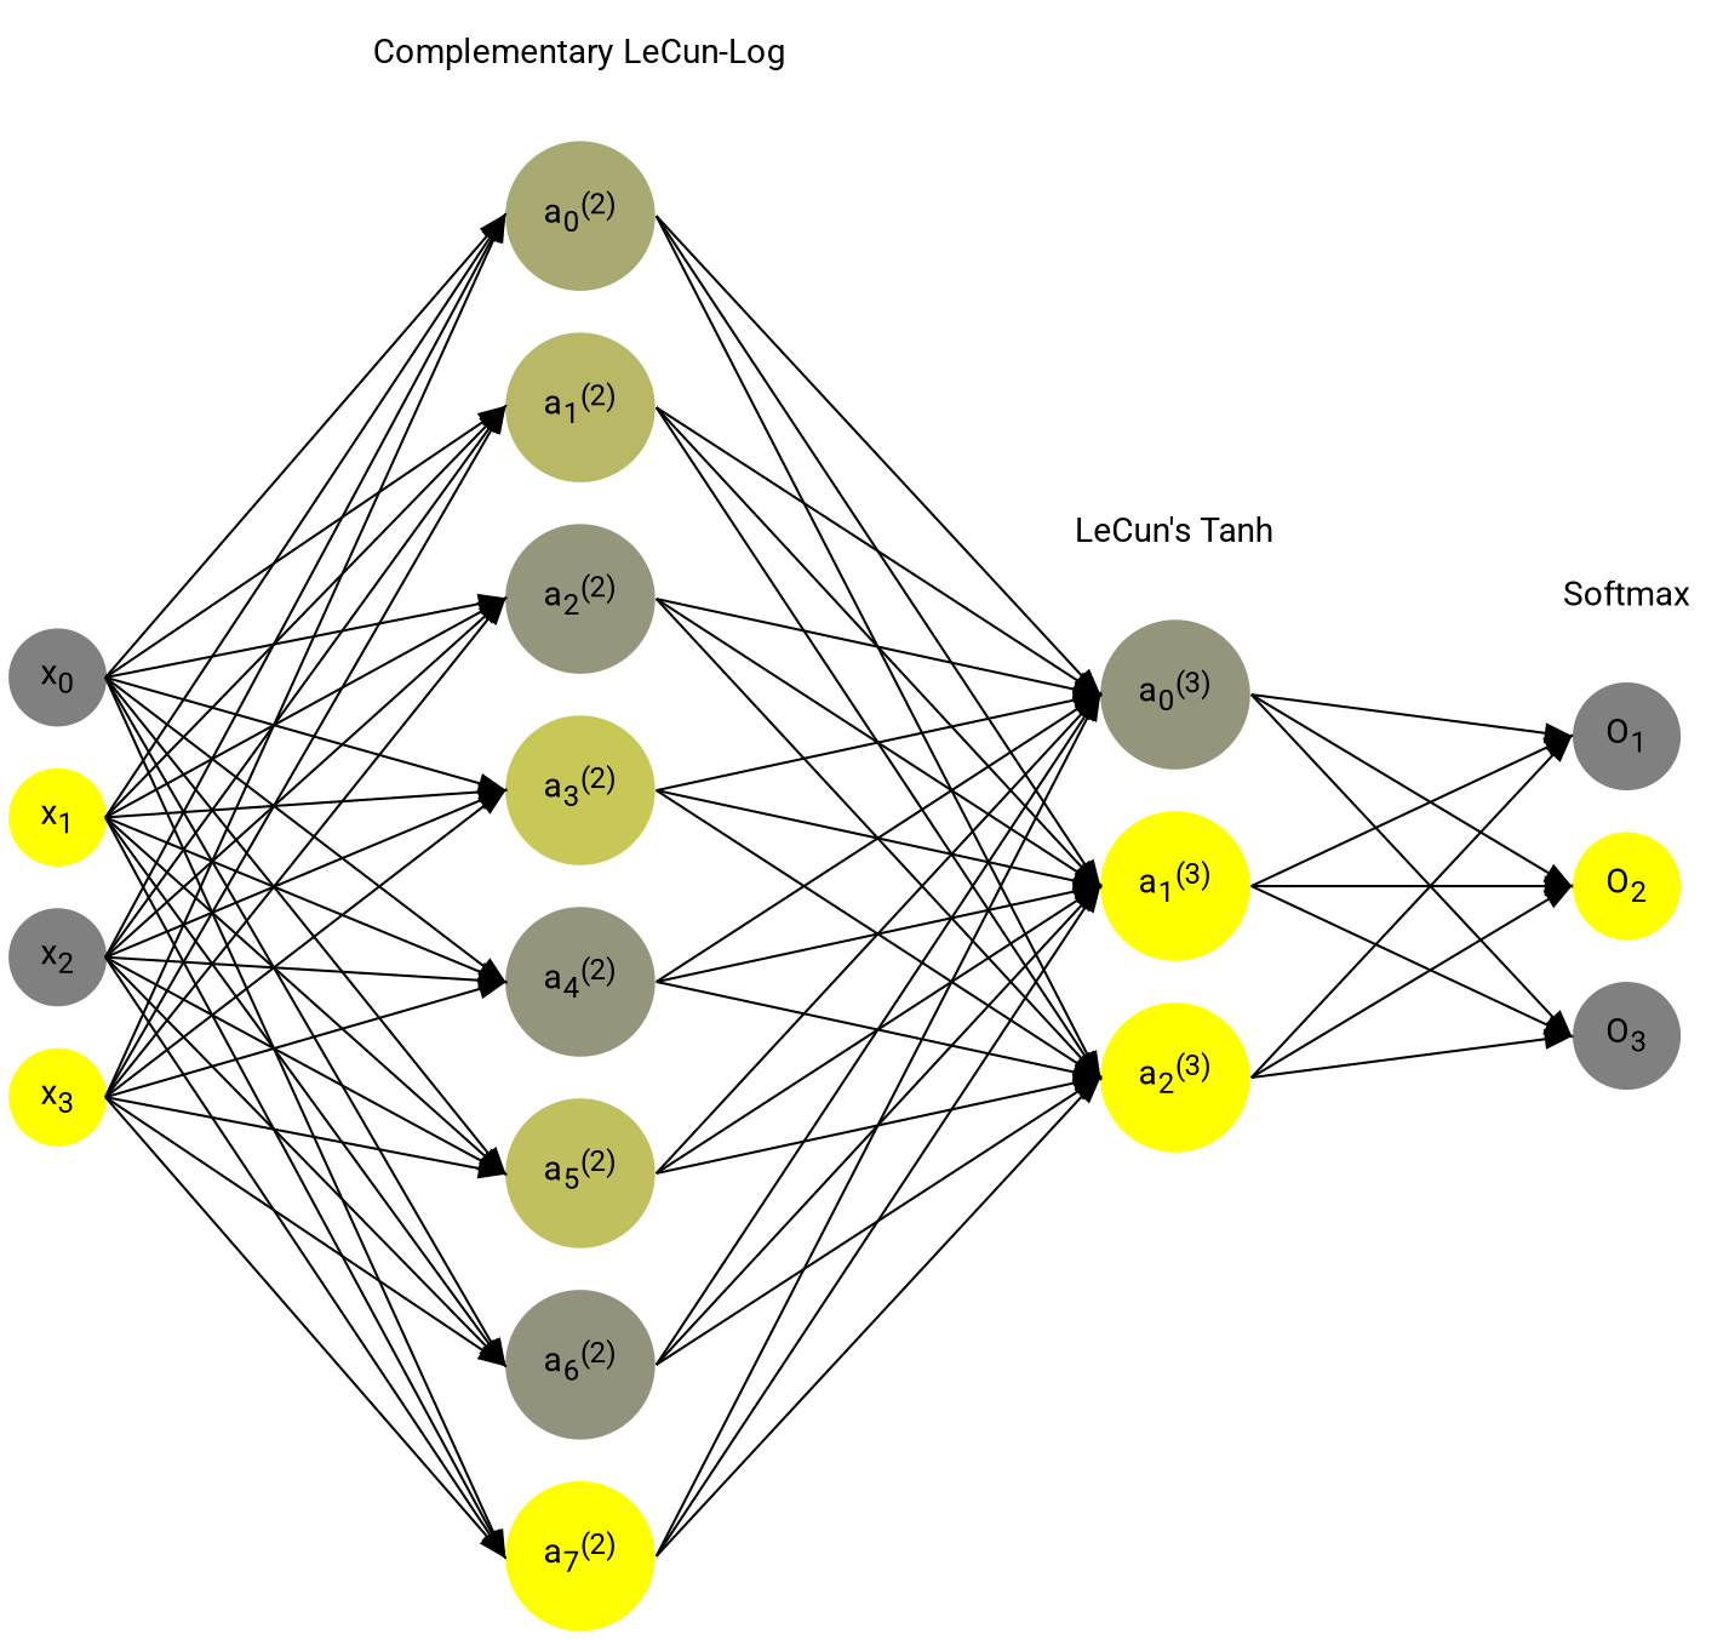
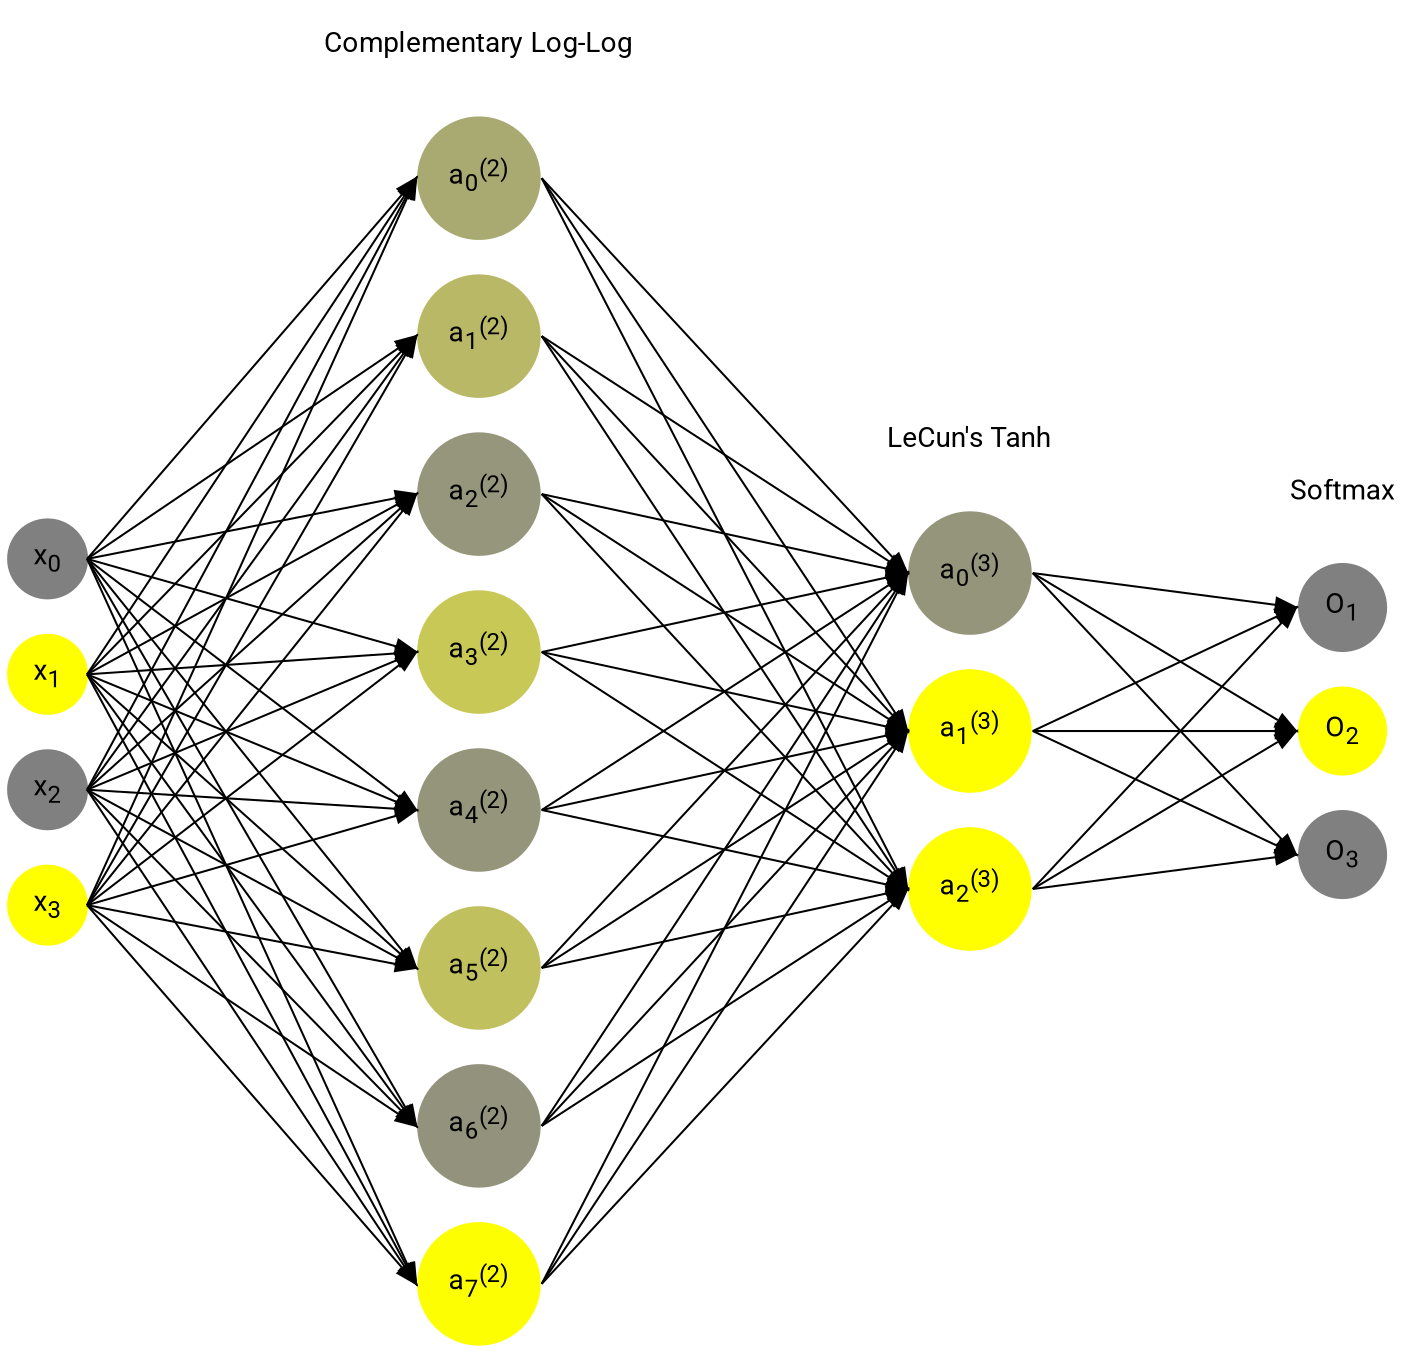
  digraph {
    rankdir=LR
    ranksep=1.4
    splines=false
    fontname=Roboto
    node [color="0.1667, 0.0, 0.5" fillcolor="0.1667, 0.0, 0.5" shape=circle style=filled fontname=Roboto]
    edge [headport=w style=solid tailport=e fontname=Roboto]
    n1 [label=<x<sub>0</sub>>]
    n2 [color="0.1667, 1.0, 1.0" fillcolor="0.1667, 1.0, 1.0" label=<x<sub>1</sub>>]
    n3 [label=<x<sub>2</sub>>]
    n4 [color="0.1667, 1.0, 1.0" fillcolor="0.1667, 1.0, 1.0" label=<x<sub>3</sub>>]
    n5 [color="0.1667, 0.323669, 0.661834" fillcolor="0.1667, 0.323669, 0.661834" label=<a<sub>0</sub><sup>(2)</sup>>]
    n6 [color="0.1667, 0.444594, 0.722297" fillcolor="0.1667, 0.444594, 0.722297" label=<a<sub>1</sub><sup>(2)</sup>>]
    n7 [color="0.1667, 0.173402, 0.586701" fillcolor="0.1667, 0.173402, 0.586701" label=<a<sub>2</sub><sup>(2)</sup>>]
    n8 [color="0.1667, 0.565557, 0.782778" fillcolor="0.1667, 0.565557, 0.782778" label=<a<sub>3</sub><sup>(2)</sup>>]
    n9 [color="0.1667, 0.164755, 0.582378" fillcolor="0.1667, 0.164755, 0.582378" label=<a<sub>4</sub><sup>(2)</sup>>]
    n10 [color="0.1667, 0.506470, 0.753235" fillcolor="0.1667, 0.506470, 0.753235" label=<a<sub>5</sub><sup>(2)</sup>>]
    n11 [color="0.1667, 0.150579, 0.575289" fillcolor="0.1667, 0.150579, 0.575289" label=<a<sub>6</sub><sup>(2)</sup>>]
    n12 [color="0.1667, 0.986994, 0.993497" fillcolor="0.1667, 0.986994, 0.993497" label=<a<sub>7</sub><sup>(2)</sup>>]
    n13 [color="0.1667, 0.167532, 0.583766" fillcolor="0.1667, 0.167532, 0.583766" label=<a<sub>0</sub><sup>(3)</sup>>]
    n14 [color="0.1667, 1.642696, 1.321348" fillcolor="0.1667, 1.642696, 1.321348" label=<a<sub>1</sub><sup>(3)</sup>>]
    n15 [color="0.1667, 1.482344, 1.241172" fillcolor="0.1667, 1.482344, 1.241172" label=<a<sub>2</sub><sup>(3)</sup>>]
    n16 [label=<O<sub>1</sub>>]
    n17 [color="0.1667, 1.0, 1.0" fillcolor="0.1667, 1.0, 1.0" label=<O<sub>2</sub>>]
    n18 [label=<O<sub>3</sub>>]
-   n19 [label="Complementary LeCun-Log" shape=plaintext color="" fillcolor="" style=""]
+   n19 [label="Complementary Log-Log" shape=plaintext color="" fillcolor="" style=""]
    n20 [label="LeCun's Tanh" shape=plaintext color="" fillcolor="" style=""]
    n21 [label=Softmax shape=plaintext color="" fillcolor="" style=""]
    subgraph sub_1 {
      n1
    }
    subgraph sub_2 {
      n2
    }
    subgraph sub_3 {
      n3
    }
    subgraph sub_4 {
      n4
    }
    subgraph sub_5 {
      n5
    }
    subgraph sub_6 {
      n6
    }
    subgraph sub_7 {
      n7
    }
    subgraph sub_8 {
      n8
    }
    subgraph sub_9 {
      n9
    }
    subgraph sub_10 {
      n10
    }
    subgraph sub_11 {
      n11
    }
    subgraph sub_12 {
      n12
    }
    subgraph sub_13 {
      n13
    }
    subgraph sub_14 {
      n14
    }
    subgraph sub_15 {
      n15
    }
    subgraph sub_16 {
      n16
    }
    subgraph sub_17 {
      n17
    }
    subgraph sub_18 {
      n18
    }
    subgraph sub_19 {
      rank=same
      n1
      n2
      n3
      n4
    }
    subgraph sub_20 {
      rank=same
      n5
      n6
      n7
      n8
      n9
      n10
      n11
      n12
    }
    subgraph sub_21 {
      rank=same
      n13
      n14
      n15
    }
    subgraph sub_22 {
      rank=same
      n16
      n17
      n18
    }
    subgraph sub_23 {
      rank=same
      n5
      n19
    }
    subgraph sub_24 {
      rank=same
      n13
      n20
    }
    subgraph sub_25 {
      rank=same
      n16
      n21
    }
    n1 -> n2 [style=invis]
    n1 -> n5
    n1 -> n6
    n1 -> n7
    n1 -> n8
    n1 -> n9
    n1 -> n10
    n1 -> n11
    n1 -> n12
    n2 -> n3 [style=invis]
    n2 -> n5
    n2 -> n6
    n2 -> n7
    n2 -> n8
    n2 -> n9
    n2 -> n10
    n2 -> n11
    n2 -> n12
    n3 -> n4 [style=invis]
    n3 -> n5
    n3 -> n6
    n3 -> n7
    n3 -> n8
    n3 -> n9
    n3 -> n10
    n3 -> n11
    n3 -> n12
    n4 -> n5
    n4 -> n6
    n4 -> n7
    n4 -> n8
    n4 -> n9
    n4 -> n10
    n4 -> n11
    n4 -> n12
    n5 -> n6 [style=invis]
    n5 -> n13
    n5 -> n14
    n5 -> n15
    n6 -> n7 [style=invis]
    n6 -> n13
    n6 -> n14
    n6 -> n15
    n7 -> n8 [style=invis]
    n7 -> n13
    n7 -> n14
    n7 -> n15
    n8 -> n9 [style=invis]
    n8 -> n13
    n8 -> n14
    n8 -> n15
    n9 -> n10 [style=invis]
    n9 -> n13
    n9 -> n14
    n9 -> n15
    n10 -> n11 [style=invis]
    n10 -> n13
    n10 -> n14
    n10 -> n15
    n11 -> n12 [style=invis]
    n11 -> n13
    n11 -> n14
    n11 -> n15
    n12 -> n13
    n12 -> n14
    n12 -> n15
    n13 -> n14 [style=invis]
    n13 -> n16
    n13 -> n17
    n13 -> n18
    n14 -> n15 [style=invis]
    n14 -> n16
    n14 -> n17
    n14 -> n18
    n15 -> n16
    n15 -> n17
    n15 -> n18
    n16 -> n17 [style=invis]
    n17 -> n18 [style=invis]
    n19 -> n5 [style=invis]
    n20 -> n13 [style=invis]
    n21 -> n16 [style=invis]
  }
